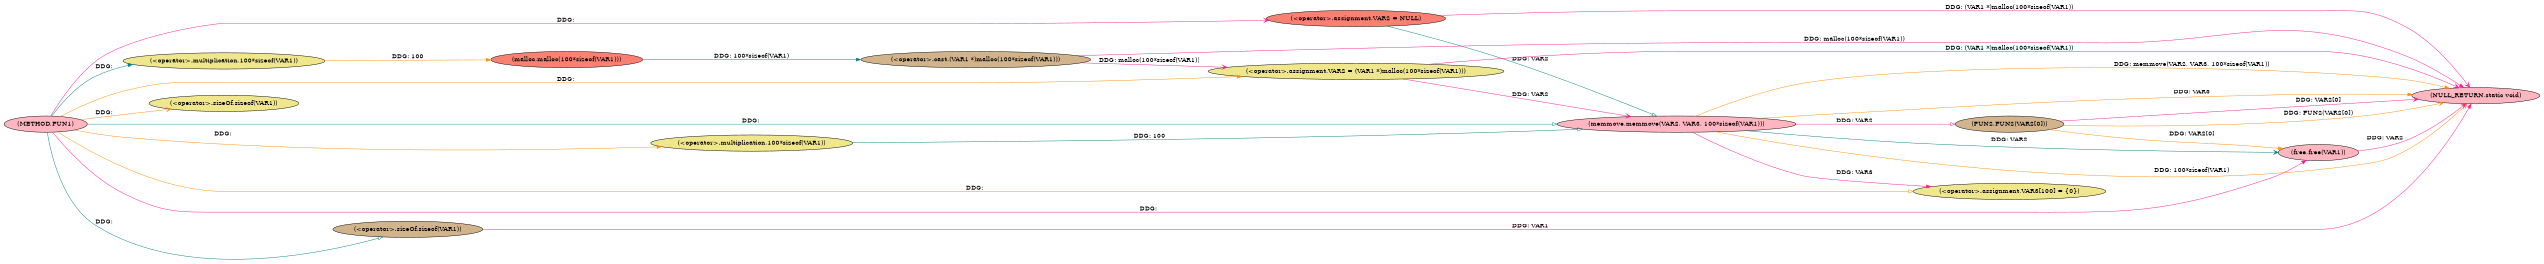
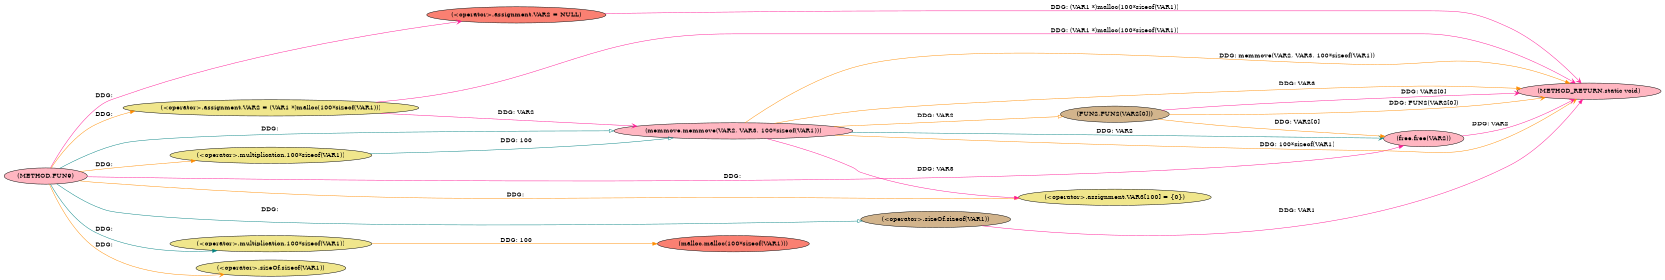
  digraph {
    rankdir=LR
    node [fillcolor=khaki style=filled]
    edge [arrowhead=normal color=deeppink]
-   n1 [fillcolor=lightpink label="(METHOD,FUN1)"]
+   n1 [fillcolor=lightpink label="(METHOD,FUN9)"]
    n2 [fillcolor=salmon label="(<operator>.assignment,VAR2 = NULL)"]
    n3 [label="(<operator>.assignment,VAR2 = (VAR1 *)malloc(100*sizeof(VAR1)))"]
    n4 [label="(<operator>.multiplication,100*sizeof(VAR1))"]
    n5 [label="(<operator>.sizeOf,sizeof(VAR1))"]
    n6 [label="(<operator>.assignment,VAR3[100] = {0})"]
    n7 [fillcolor=lightpink label="(memmove,memmove(VAR2, VAR3, 100*sizeof(VAR1)))"]
    n8 [label="(<operator>.multiplication,100*sizeof(VAR1))"]
    n9 [fillcolor=tan label="(<operator>.sizeOf,sizeof(VAR1))"]
-   n10 [fillcolor=lightpink label="(free,free(VAR1))"]
-   n11 [fillcolor=lightpink label="(NULL_RETURN,static void)"]
+   n10 [fillcolor=lightpink label="(free,free(VAR2))"]
+   n11 [fillcolor=lightpink label="(METHOD_RETURN,static void)"]
    n12 [fillcolor=salmon label="(malloc,malloc(100*sizeof(VAR1)))"]
    n13 [fillcolor=tan label="(FUN2,FUN2(VAR2[0]))"]
-   n14 [fillcolor=tan label="(<operator>.cast,(VAR1 *)malloc(100*sizeof(VAR1)))"]
    n1 -> n2 [arrowhead=vee label="DDG: "]
    n1 -> n3 [color=darkorange label="DDG: "]
    n1 -> n4 [color=teal label="DDG: "]
    n1 -> n5 [arrowhead=vee color=darkorange label="DDG: "]
    n1 -> n6 [arrowhead=onormal color=darkorange label="DDG: "]
    n1 -> n7 [arrowhead=onormal color=teal label="DDG: "]
    n1 -> n8 [color=darkorange label="DDG: "]
    n1 -> n9 [arrowhead=onormal color=teal label="DDG: "]
    n1 -> n10 [label="DDG: "]
-   n2 -> n7 [arrowhead=onormal color=teal label="DDG: VAR2"]
    n2 -> n11 [arrowhead=vee label="DDG: (VAR1 *)malloc(100*sizeof(VAR1))"]
    n3 -> n7 [arrowhead=vee label="DDG: VAR2"]
    n3 -> n11 [arrowhead=vee label="DDG: (VAR1 *)malloc(100*sizeof(VAR1))"]
    n4 -> n12 [color=darkorange label="DDG: 100"]
    n7 -> n6 [label="DDG: VAR3"]
    n7 -> n10 [arrowhead=vee color=teal label="DDG: VAR2"]
    n7 -> n11 [arrowhead=vee color=darkorange label="DDG: 100*sizeof(VAR1)"]
    n7 -> n11 [color=darkorange label="DDG: memmove(VAR2, VAR3, 100*sizeof(VAR1))"]
    n7 -> n11 [color=darkorange label="DDG: VAR3"]
-   n7 -> n13 [arrowhead=onormal label="DDG: VAR2"]
+   n7 -> n13 [arrowhead=onormal color=darkorange label="DDG: VAR2"]
    n8 -> n7 [arrowhead=onormal color=teal label="DDG: 100"]
    n9 -> n11 [label="DDG: VAR1"]
    n10 -> n11 [arrowhead=vee label="DDG: VAR2"]
-   n12 -> n14 [color=teal label="DDG: 100*sizeof(VAR1)"]
    n13 -> n10 [color=darkorange label="DDG: VAR2[0]"]
    n13 -> n11 [arrowhead=vee label="DDG: VAR2[0]"]
    n13 -> n11 [arrowhead=vee color=darkorange label="DDG: FUN2(VAR2[0])"]
-   n14 -> n3 [arrowhead=vee label="DDG: malloc(100*sizeof(VAR1))"]
-   n14 -> n11 [label="DDG: malloc(100*sizeof(VAR1))"]
  }
